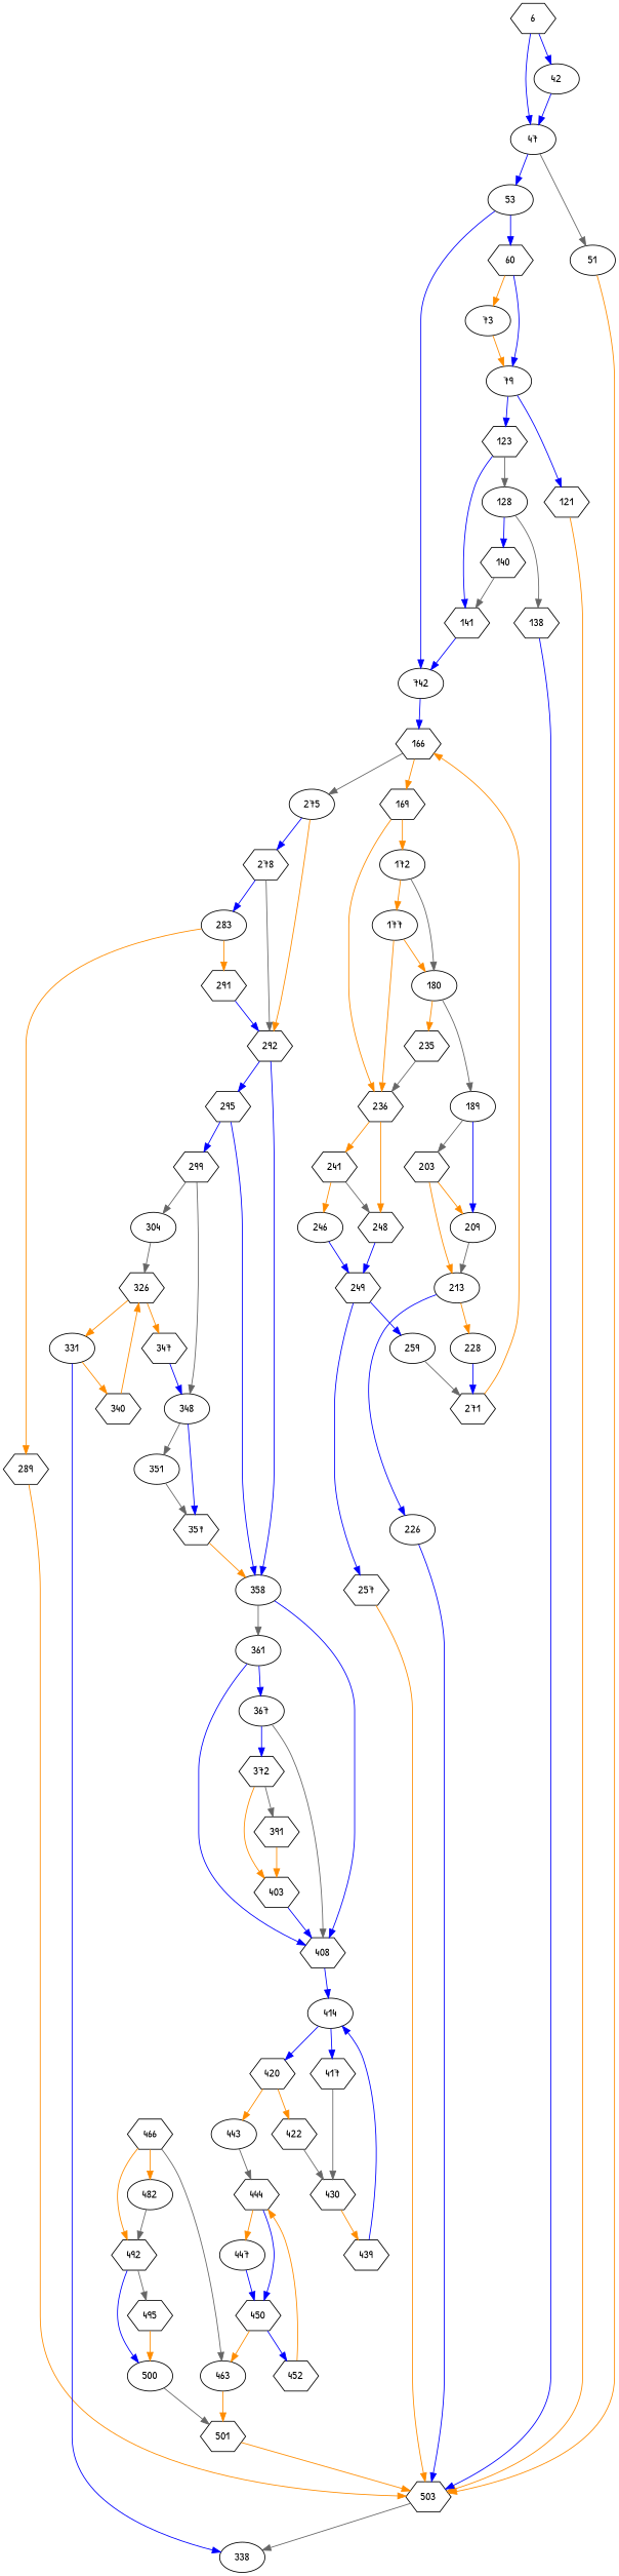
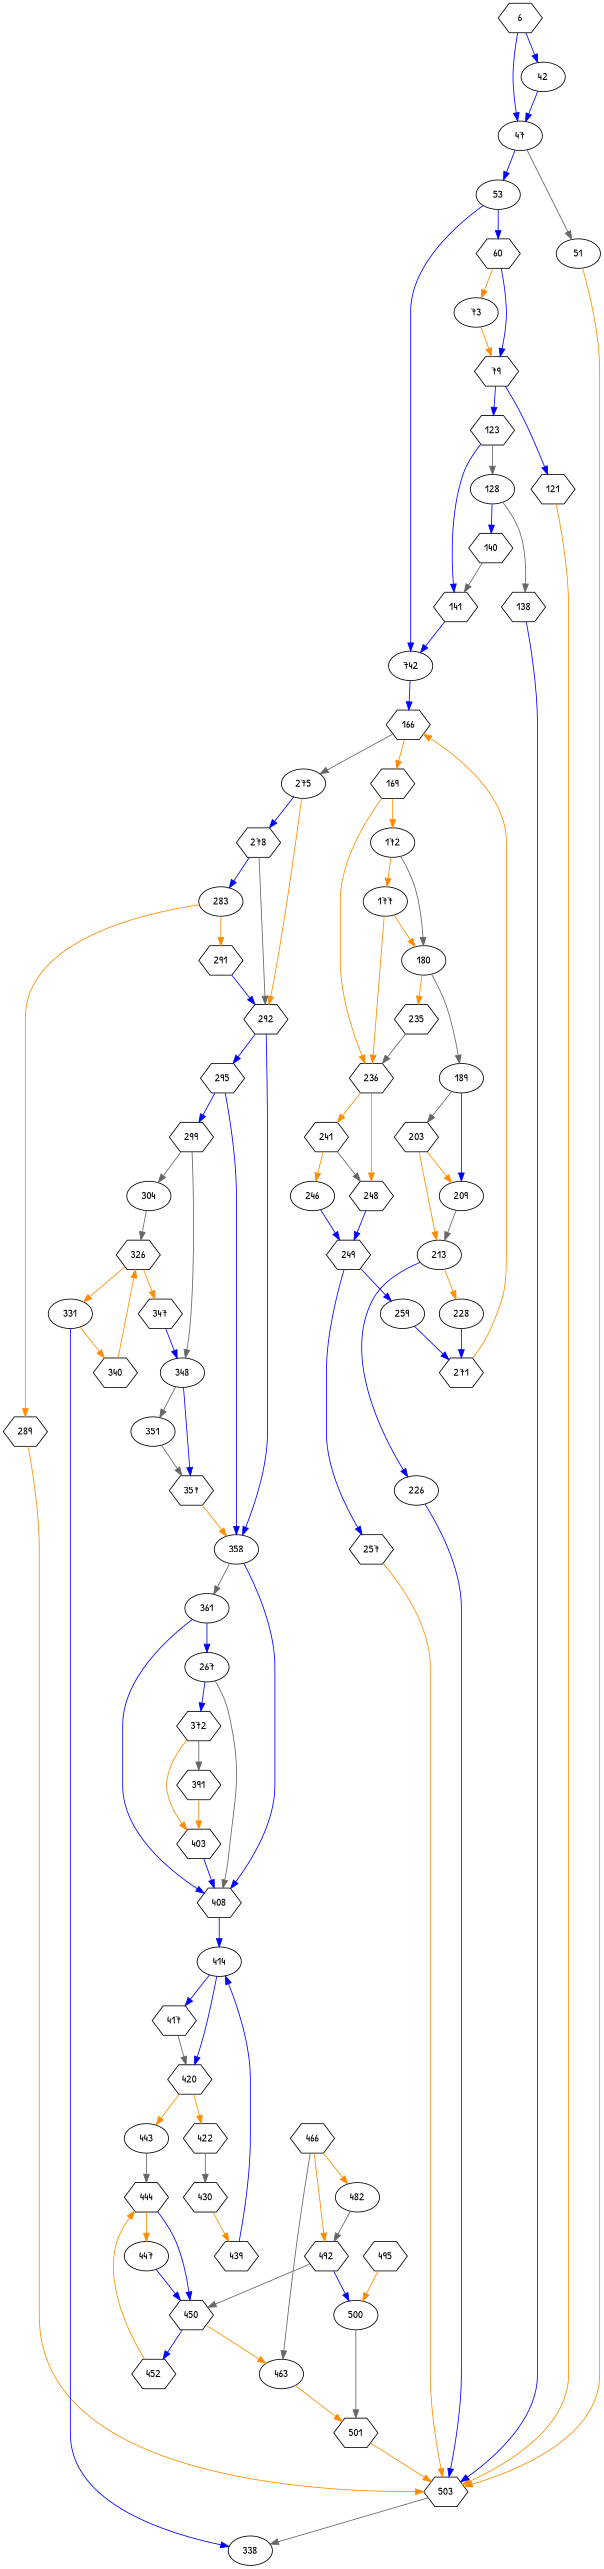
  strict digraph {
    fontname="Patrick Hand"
    node [fontname="Patrick Hand" shape=hexagon]
    edge [color=blue cond=false fontname="Patrick Hand"]
    6 [entry=true]
    42 [shape=ellipse]
    47 [shape=ellipse]
    51 [shape=ellipse]
    53 [shape=ellipse]
    503
    60
    n8 [label=742 shape=ellipse]
    338 [shape=ellipse]
    73 [shape=ellipse]
-   79 [shape=ellipse]
+   79
    166
    121
    123
    169
    275 [shape=ellipse]
    128 [shape=ellipse]
    141
    138
    140
    172 [shape=ellipse]
    236
    278
    292
    180 [shape=ellipse]
    177 [shape=ellipse]
    241
    248
    283 [shape=ellipse]
    295
    358 [shape=ellipse]
    189 [shape=ellipse]
    235
    246 [shape=ellipse]
    249
    209 [shape=ellipse]
    203
    213 [shape=ellipse]
    226 [shape=ellipse]
    228 [shape=ellipse]
    271
    257
    259 [shape=ellipse]
    289
    291
    299
    361 [shape=ellipse]
    408
    304 [shape=ellipse]
    348 [shape=ellipse]
-   367 [shape=ellipse]
+   367 [shape=ellipse label=267]
    414 [shape=ellipse]
    326
    351 [shape=ellipse]
    357
    331 [shape=ellipse]
    347
    340
    372
    417
    420
    391
    403
    422
    443 [shape=ellipse]
    430
    444
    439
    447 [shape=ellipse]
    450
    452
    463 [shape=ellipse]
    501
    466
    482 [shape=ellipse]
    492
    495
    500 [shape=ellipse]
    6 -> 42 [cond=true]
    6 -> 47
    42 -> 47 [cond=""]
    47 -> 51 [color=gray40 cond=true]
    47 -> 53
    51 -> 503 [color=darkorange cond=""]
    53 -> 60 [cond=true]
    53 -> n8
    503 -> 338 [color=gray40 cond=""]
    60 -> 73 [color=darkorange cond=true]
    60 -> 79
    n8 -> 166 [cond=""]
    73 -> 79 [color=darkorange cond=""]
    79 -> 121 [cond=true]
    79 -> 123
    166 -> 169 [color=darkorange cond=true]
    166 -> 275 [color=gray40]
    121 -> 503 [color=darkorange cond=""]
    123 -> 128 [color=gray40 cond=true]
    123 -> 141
    169 -> 172 [color=darkorange cond=true]
    169 -> 236 [color=darkorange]
    275 -> 278 [cond=true]
    275 -> 292 [color=darkorange]
    128 -> 138 [color=gray40 cond=true]
    128 -> 140
    141 -> n8 [cond=""]
    138 -> 503 [cond=""]
    140 -> 141 [color=gray40 cond=""]
    172 -> 180 [color=gray40 cond=true]
    172 -> 177 [color=darkorange]
    236 -> 241 [color=darkorange cond=true]
    236 -> 248 [color=darkorange]
    278 -> 292 [color=gray40]
    278 -> 283 [cond=true]
    292 -> 295 [cond=true]
    292 -> 358
    180 -> 189 [color=gray40 cond=true]
    180 -> 235 [color=darkorange]
    177 -> 236 [color=darkorange]
    177 -> 180 [color=darkorange cond=true]
    241 -> 248 [color=gray40]
    241 -> 246 [color=darkorange cond=true]
    248 -> 249 [cond=""]
    283 -> 289 [color=darkorange cond=true]
    283 -> 291 [color=darkorange]
    295 -> 358
    295 -> 299 [cond=true]
    358 -> 361 [color=gray40 cond=true]
    358 -> 408
    189 -> 209 [cond=true]
    189 -> 203 [color=gray40]
    235 -> 236 [color=gray40 cond=""]
    246 -> 249 [cond=""]
    249 -> 257 [cond=true]
    249 -> 259
    209 -> 213 [color=gray40 cond=""]
    203 -> 209 [color=darkorange cond=true]
    203 -> 213 [color=darkorange]
    213 -> 226 [cond=true]
    213 -> 228 [color=darkorange]
    226 -> 503 [cond=""]
    228 -> 271 [cond=""]
    271 -> 166 [color=darkorange cond=""]
    257 -> 503 [color=darkorange cond=""]
-   259 -> 271 [color=gray40 cond=""]
+   259 -> 271 [cond=""]
    289 -> 503 [color=darkorange cond=""]
    291 -> 292 [cond=""]
    299 -> 304 [color=gray40 cond=true]
    299 -> 348 [color=gray40]
    361 -> 408
    361 -> 367 [cond=true]
    408 -> 414 [cond=""]
    304 -> 326 [color=gray40 cond=""]
    348 -> 351 [color=gray40 cond=true]
    348 -> 357
    367 -> 408 [color=gray40]
    367 -> 372 [cond=true]
    414 -> 417 [cond=true]
    414 -> 420
    326 -> 331 [color=darkorange cond=true]
    326 -> 347 [color=darkorange]
    351 -> 357 [color=gray40 cond=""]
    357 -> 358 [color=darkorange cond=""]
    331 -> 338 [cond=true]
    331 -> 340 [color=darkorange]
    347 -> 348 [cond=""]
    340 -> 326 [color=darkorange cond=""]
    372 -> 391 [color=gray40 cond=true]
    372 -> 403 [color=darkorange]
-   417 -> 430 [color=gray40 cond=""]
+   417 -> 420 [color=gray40 cond=""]
    420 -> 422 [color=darkorange cond=true]
    420 -> 443 [color=darkorange]
    391 -> 403 [color=darkorange cond=""]
    403 -> 408 [cond=""]
    422 -> 430 [color=gray40]
    443 -> 444 [color=gray40 cond=""]
    430 -> 439 [color=darkorange cond=""]
    444 -> 447 [color=darkorange cond=true]
    444 -> 450
    439 -> 414 [cond=""]
    447 -> 450 [cond=""]
    450 -> 452 [cond=true]
    450 -> 463 [color=darkorange]
    452 -> 444 [color=darkorange cond=""]
    463 -> 501 [color=darkorange]
    501 -> 503 [color=darkorange cond=""]
    466 -> 463 [color=gray40 cond=true]
    466 -> 482 [color=darkorange cond=true]
    466 -> 492 [color=darkorange]
    482 -> 492 [color=gray40 cond=""]
-   492 -> 495 [color=gray40 cond=true]
+   492 -> 450 [color=gray40 cond=true]
    492 -> 500
    495 -> 500 [color=darkorange cond=""]
    500 -> 501 [color=gray40 cond=""]
  }
